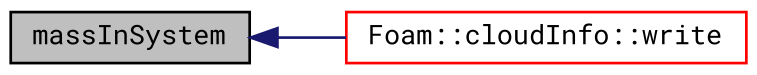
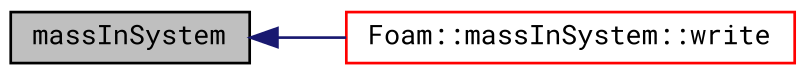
  digraph {
    rankdir=LR
    fontname="Roboto Mono"
    node [fontname="Roboto Mono" fontsize=10 shape=record]
    n1 [color=black fillcolor=grey75 fontcolor=black height=0.2 label=massInSystem style=filled width=0.4]
-   n2 [color=red height=0.2 label="Foam::cloudInfo::write" width=0.4]
+   n2 [color=red height=0.2 label="Foam::massInSystem::write" width=0.4]
    n1 -> n2 [color=midnightblue dir=back fontname="Roboto Mono" fontsize=10 labelfontname=FreeSans labelfontsize=10 style=solid]
  }
